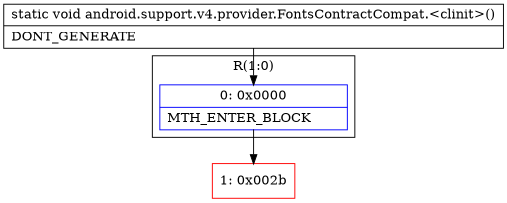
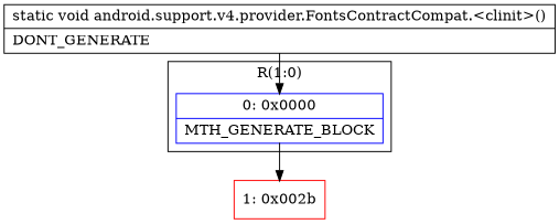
  digraph {
    node [shape=record]
-   n1 [color=blue label="{0\:\ 0x0000|MTH_ENTER_BLOCK\l}"]
+   n1 [color=blue label="{0\:\ 0x0000|MTH_GENERATE_BLOCK\l}"]
    n2 [color=red label="{1\:\ 0x002b}"]
    n3 [label="{static void android.support.v4.provider.FontsContractCompat.\<clinit\>()  | DONT_GENERATE\l}"]
    subgraph cluster_1 {
      label="R(1:0)"
      n1
    }
    n1 -> n2
    n3 -> n1
  }
